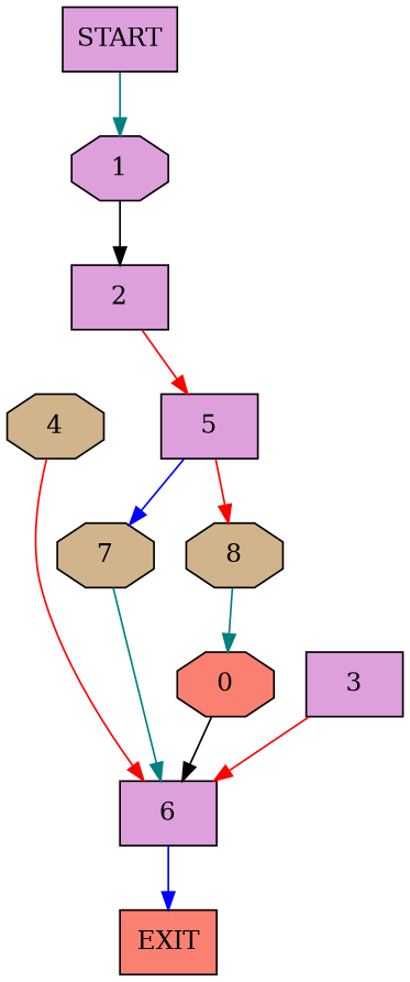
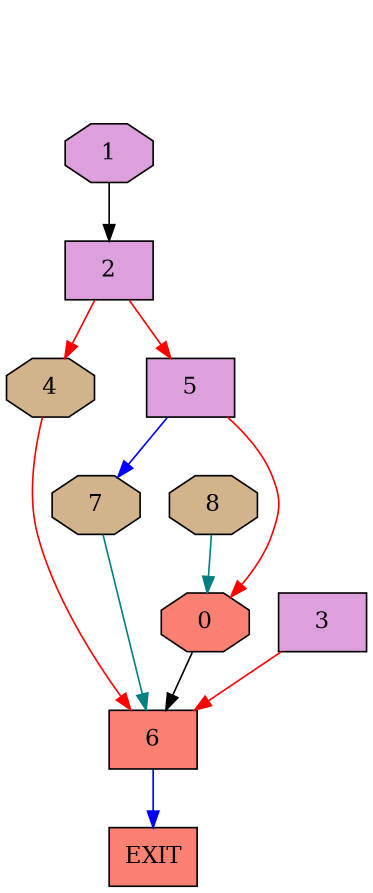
  digraph {
    node [fillcolor=plum shape=box style=filled]
    edge [color=red]
-   n1 [label=START]
    1 [shape=octagon]
    2
    n4 [fillcolor=salmon label=EXIT]
    4 [fillcolor=tan shape=octagon]
    5
    3
-   6
+   6 [fillcolor=salmon]
    7 [fillcolor=tan shape=octagon]
    8 [fillcolor=tan shape=octagon]
    n11 [fillcolor=salmon label=0 shape=octagon]
-   n1 -> 1 [color=teal]
    1 -> 2 [color=black]
+   2 -> 4
    2 -> 5
    4 -> 6
    5 -> 7 [color=blue]
-   5 -> 8
+   5 -> n11
    3 -> 6
    6 -> n4 [color=blue]
    7 -> 6 [color=teal]
    8 -> n11 [color=teal]
    n11 -> 6 [color=black]
  }
